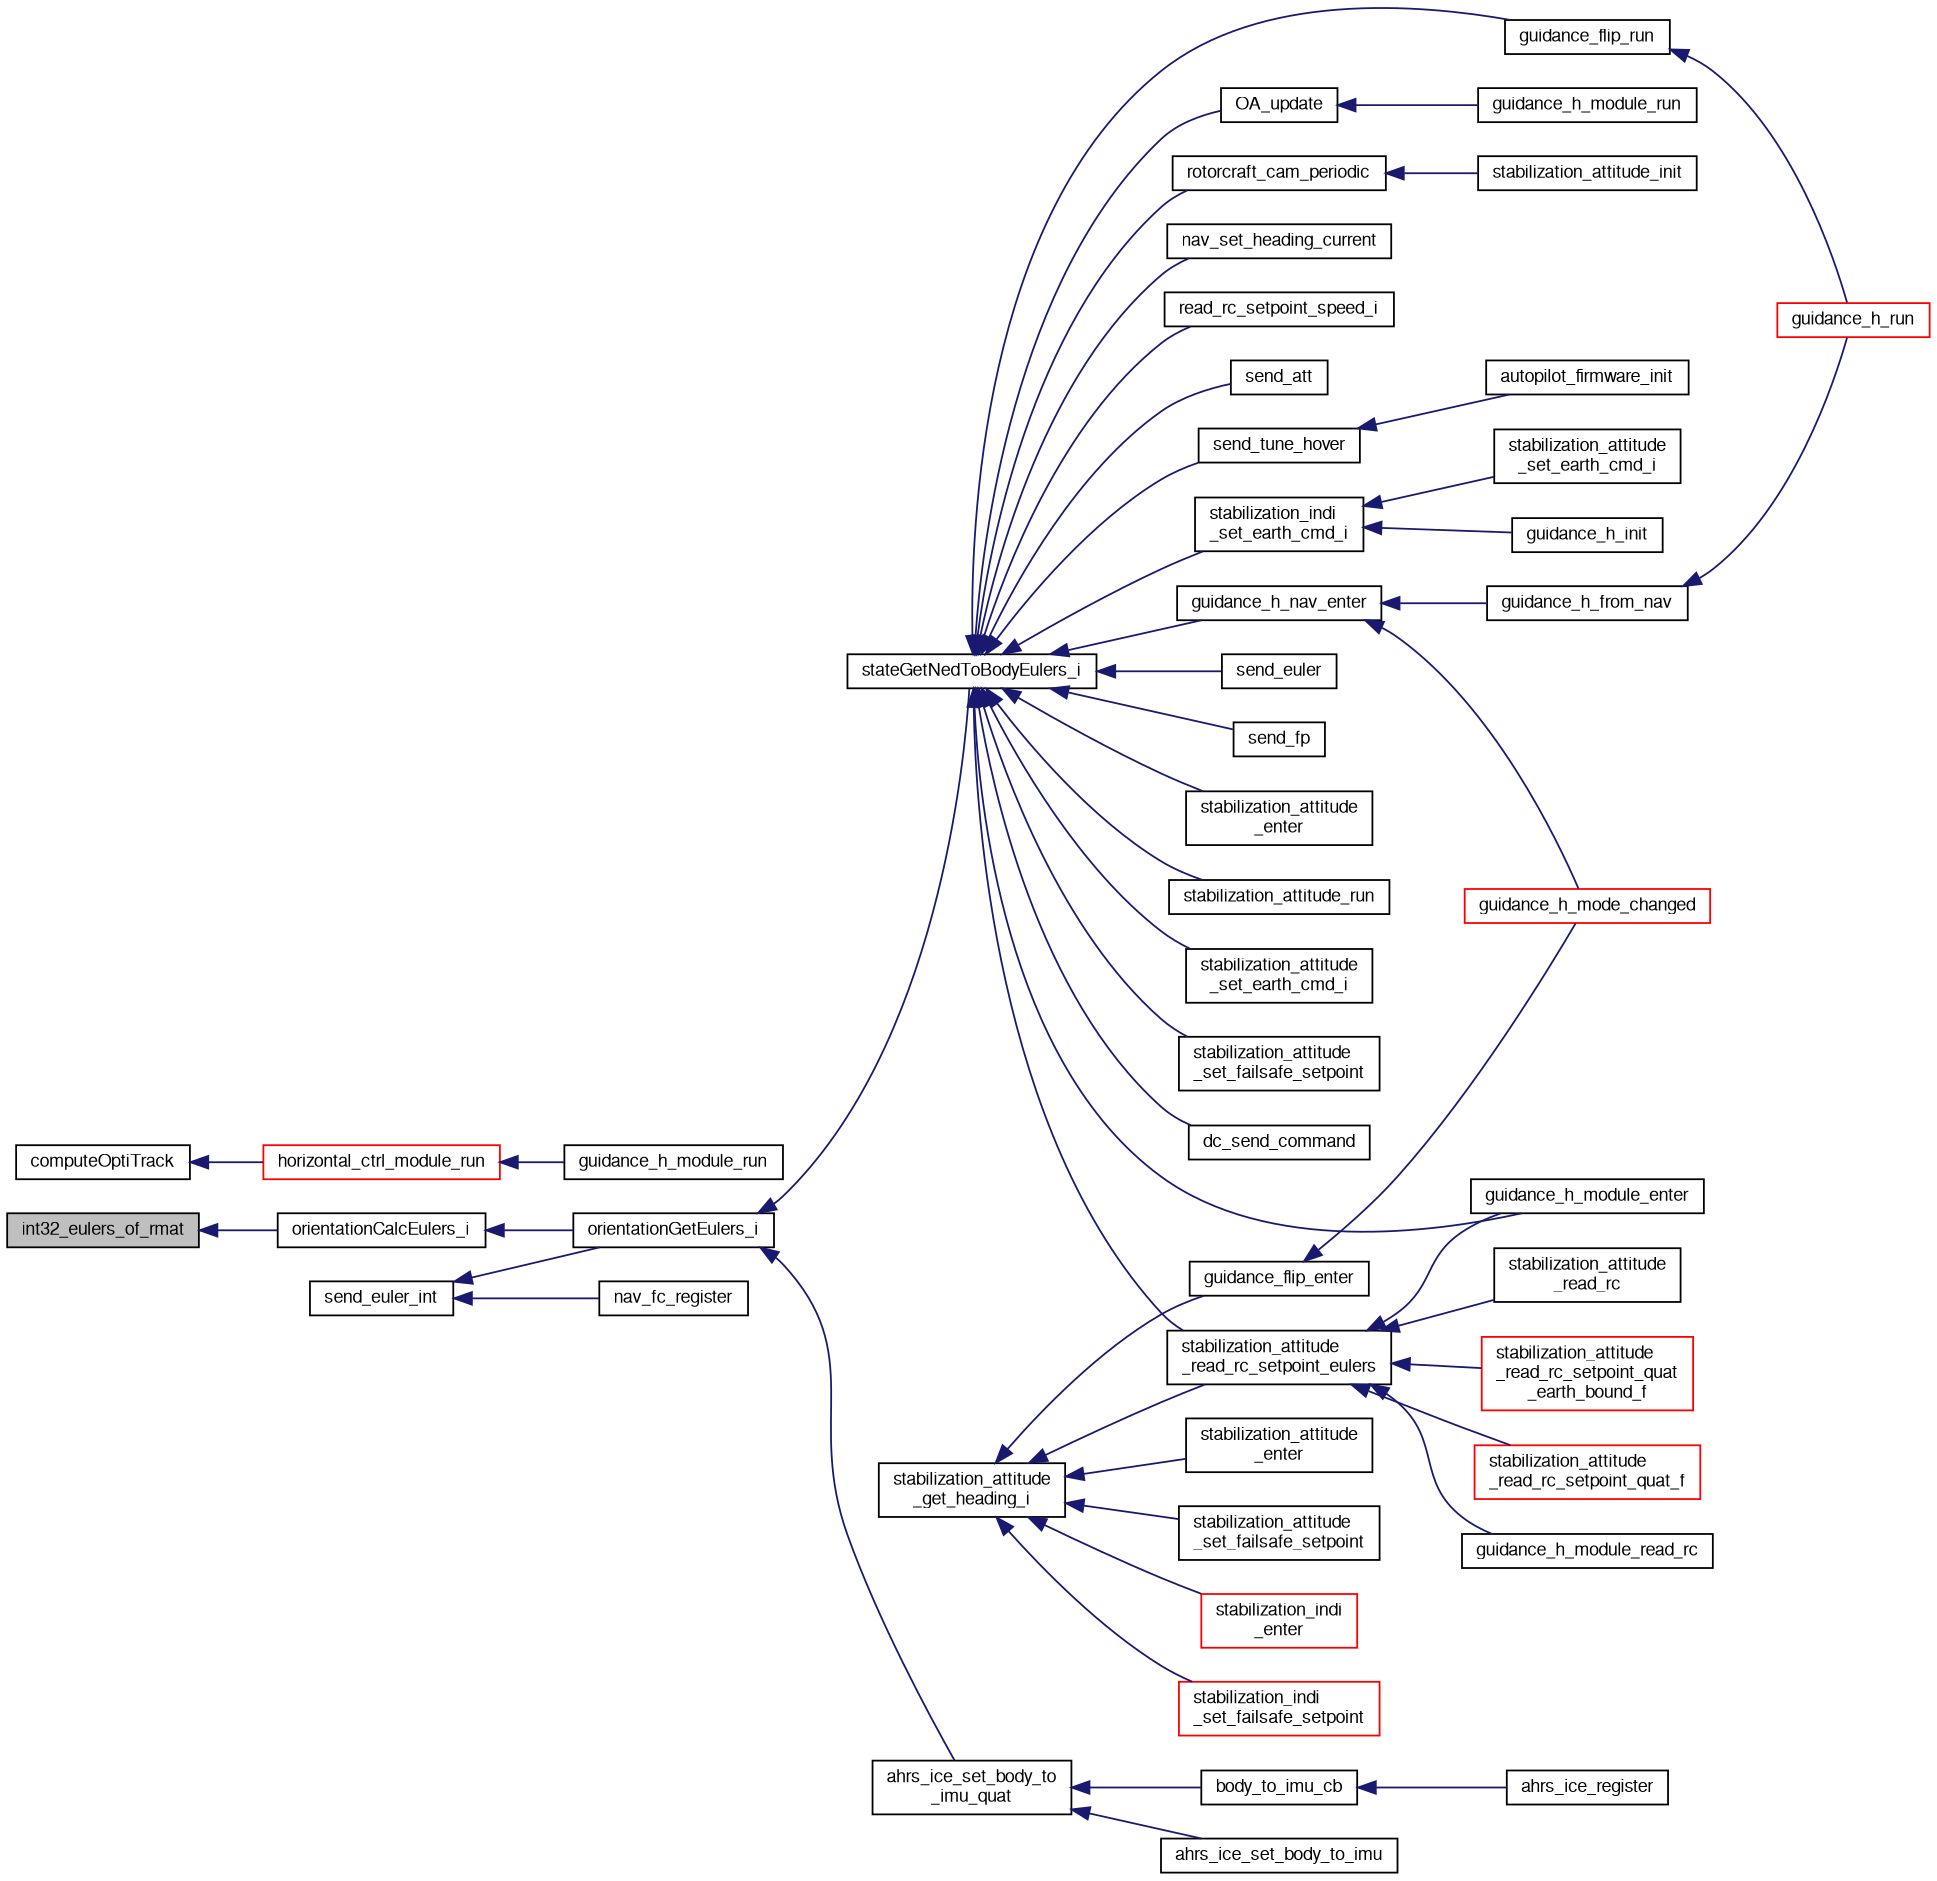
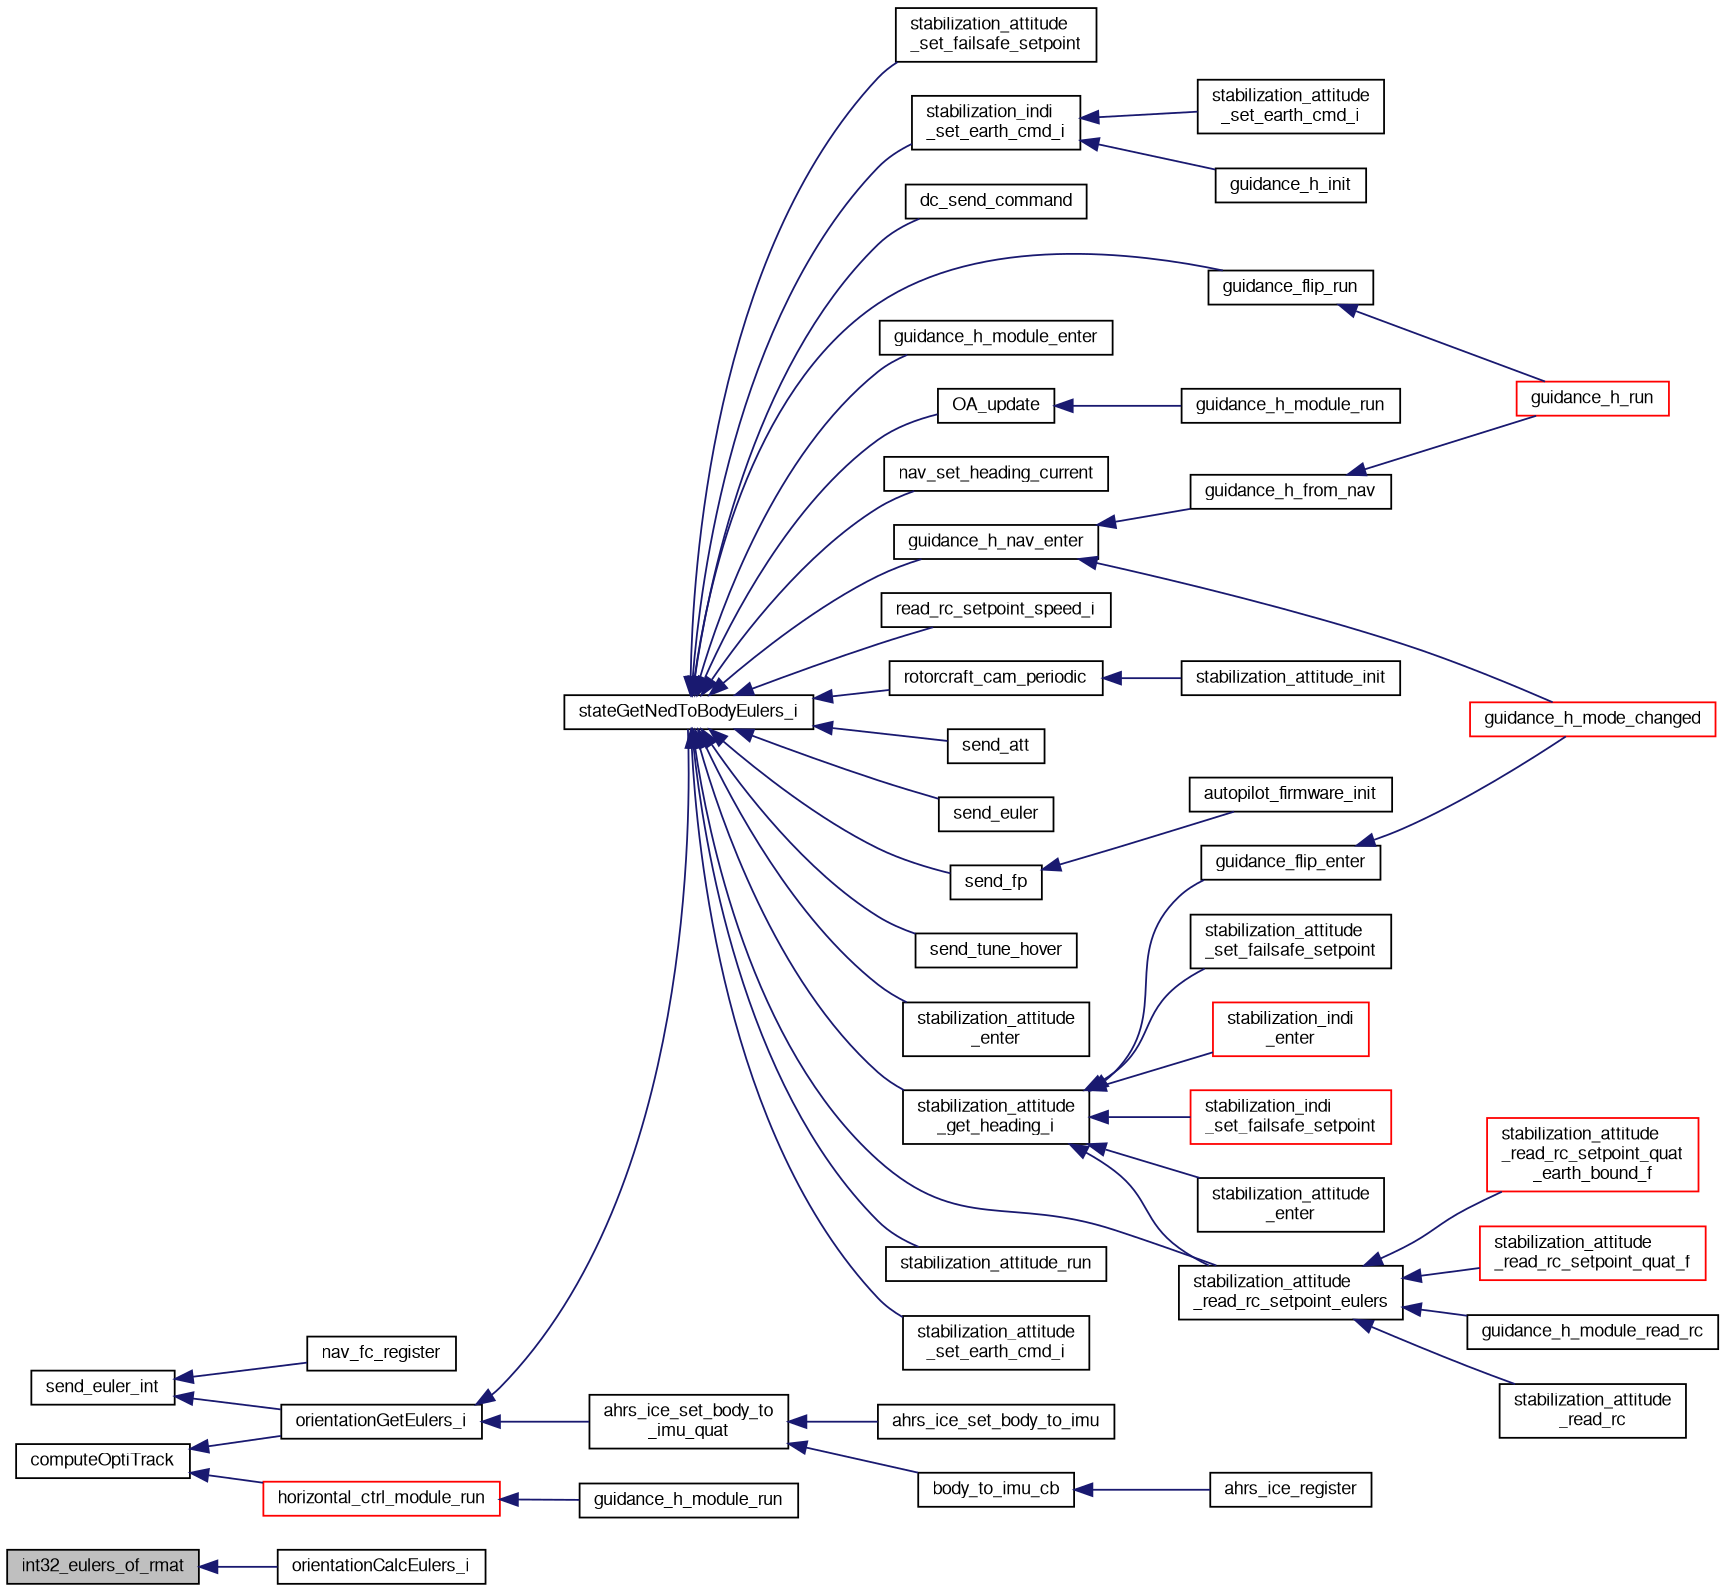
  digraph {
    rankdir=LR
    node [color=black fillcolor=white fontname=FreeSans fontsize=10 shape=record style=filled]
    edge [color=midnightblue dir=back fontname=FreeSans fontsize=10 labelfontname=FreeSans labelfontsize=10 style=solid]
    n1 [fillcolor=grey75 fontcolor=black height=0.2 label=int32_eulers_of_rmat width=0.4]
    n2 [height=0.2 label=orientationCalcEulers_i width=0.4]
    n3 [height=0.2 label=orientationGetEulers_i width=0.4]
    n4 [height=0.2 label="ahrs_ice_set_body_to\l_imu_quat" width=0.4]
    n5 [height=0.2 label=stateGetNedToBodyEulers_i width=0.4]
    n6 [height=0.2 label=ahrs_ice_set_body_to_imu width=0.4]
    n7 [height=0.2 label=body_to_imu_cb width=0.4]
    n8 [height=0.2 label=send_euler_int width=0.4]
    n9 [height=0.2 label=nav_fc_register width=0.4]
    n10 [height=0.2 label=dc_send_command width=0.4]
    n11 [height=0.2 label=guidance_flip_run width=0.4]
    n12 [height=0.2 label=guidance_h_module_enter width=0.4]
    n13 [height=0.2 label=guidance_h_nav_enter width=0.4]
    n14 [height=0.2 label=nav_set_heading_current width=0.4]
    n15 [height=0.2 label=OA_update width=0.4]
    n16 [height=0.2 label=read_rc_setpoint_speed_i width=0.4]
    n17 [height=0.2 label=rotorcraft_cam_periodic width=0.4]
    n18 [height=0.2 label=send_att width=0.4]
    n19 [height=0.2 label=send_euler width=0.4]
    n20 [height=0.2 label=send_fp width=0.4]
    n21 [height=0.2 label=send_tune_hover width=0.4]
    n22 [height=0.2 label="stabilization_attitude\l_enter" width=0.4]
    n23 [height=0.2 label="stabilization_attitude\l_get_heading_i" width=0.4]
    n24 [height=0.2 label="stabilization_attitude\l_read_rc_setpoint_eulers" width=0.4]
    n25 [height=0.2 label=stabilization_attitude_run width=0.4]
    n26 [height=0.2 label="stabilization_attitude\l_set_earth_cmd_i" width=0.4]
    n27 [height=0.2 label="stabilization_attitude\l_set_failsafe_setpoint" width=0.4]
    n28 [height=0.2 label="stabilization_indi\l_set_earth_cmd_i" width=0.4]
    n29 [height=0.2 label=ahrs_ice_register width=0.4]
    n30 [height=0.2 label=computeOptiTrack width=0.4]
    n31 [color=red height=0.2 label=horizontal_ctrl_module_run width=0.4]
    n32 [color=red height=0.2 label=guidance_h_run width=0.4]
    n33 [height=0.2 label=guidance_h_from_nav width=0.4]
    n34 [color=red height=0.2 label=guidance_h_mode_changed width=0.4]
    n35 [height=0.2 label=guidance_h_module_run width=0.4]
    n36 [height=0.2 label=stabilization_attitude_init width=0.4]
    n37 [height=0.2 label=autopilot_firmware_init width=0.4]
    n38 [height=0.2 label=guidance_flip_enter width=0.4]
    n39 [height=0.2 label="stabilization_attitude\l_enter" width=0.4]
    n40 [height=0.2 label="stabilization_attitude\l_set_failsafe_setpoint" width=0.4]
    n41 [color=red height=0.2 label="stabilization_indi\l_enter" width=0.4]
    n42 [color=red height=0.2 label="stabilization_indi\l_set_failsafe_setpoint" width=0.4]
    n43 [height=0.2 label=guidance_h_module_read_rc width=0.4]
    n44 [height=0.2 label="stabilization_attitude\l_read_rc" width=0.4]
    n45 [color=red height=0.2 label="stabilization_attitude\l_read_rc_setpoint_quat\l_earth_bound_f" width=0.4]
    n46 [color=red height=0.2 label="stabilization_attitude\l_read_rc_setpoint_quat_f" width=0.4]
    n47 [height=0.2 label=guidance_h_init width=0.4]
    n48 [height=0.2 label="stabilization_attitude\l_set_earth_cmd_i" width=0.4]
    n49 [height=0.2 label=guidance_h_module_run width=0.4]
    n1 -> n2
-   n2 -> n3
+   n30 -> n3
    n3 -> n4
    n3 -> n5
    n4 -> n6
    n4 -> n7
    n5 -> n10
    n5 -> n11
    n5 -> n12
    n5 -> n13
    n5 -> n14
    n5 -> n15
    n5 -> n16
    n5 -> n17
    n5 -> n18
    n5 -> n19
    n5 -> n20
    n5 -> n21
    n5 -> n22
+   n5 -> n23
    n5 -> n24
    n5 -> n25
    n5 -> n26
    n5 -> n27
    n5 -> n28
    n7 -> n29
    n8 -> n3
    n8 -> n9
    n11 -> n32
    n13 -> n33
    n13 -> n34
    n15 -> n35
    n17 -> n36
-   n21 -> n37
+   n20 -> n37
    n23 -> n24
    n23 -> n38
    n23 -> n39
    n23 -> n40
    n23 -> n41
    n23 -> n42
-   n24 -> n12
    n24 -> n43
    n24 -> n44
    n24 -> n45
    n24 -> n46
    n28 -> n47
    n28 -> n48
    n30 -> n31
    n31 -> n49
    n33 -> n32
    n38 -> n34
  }
